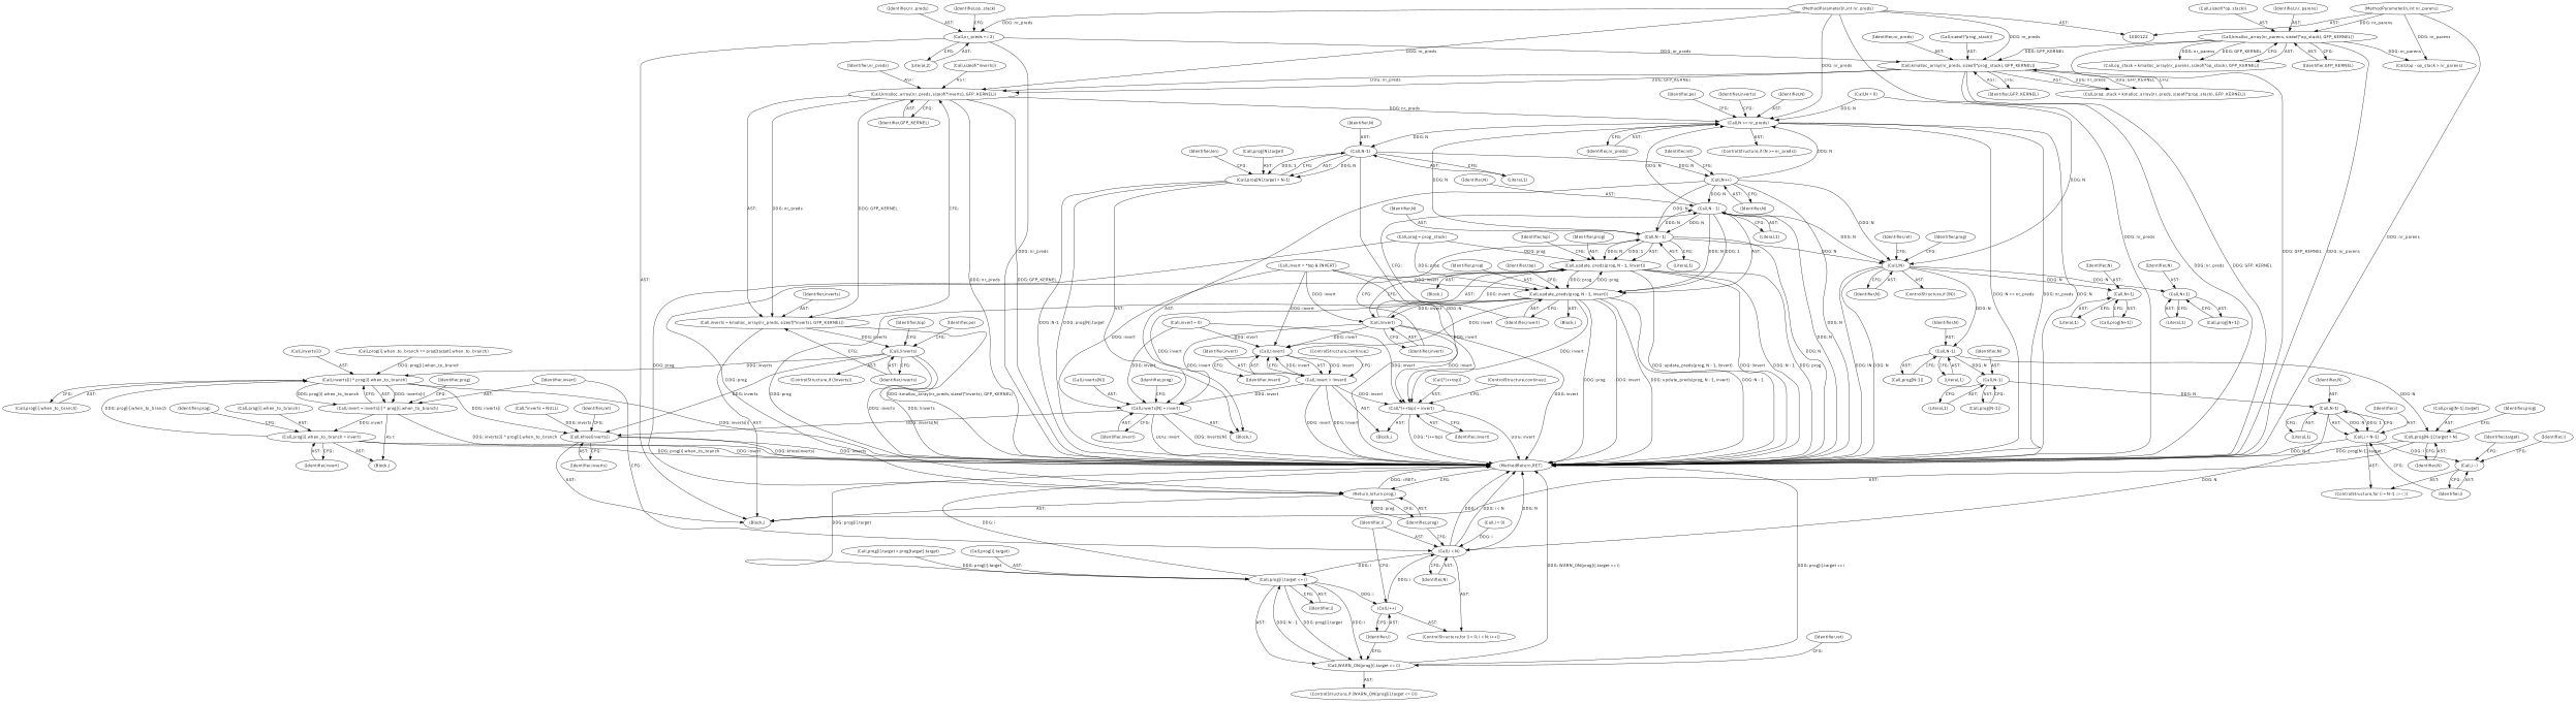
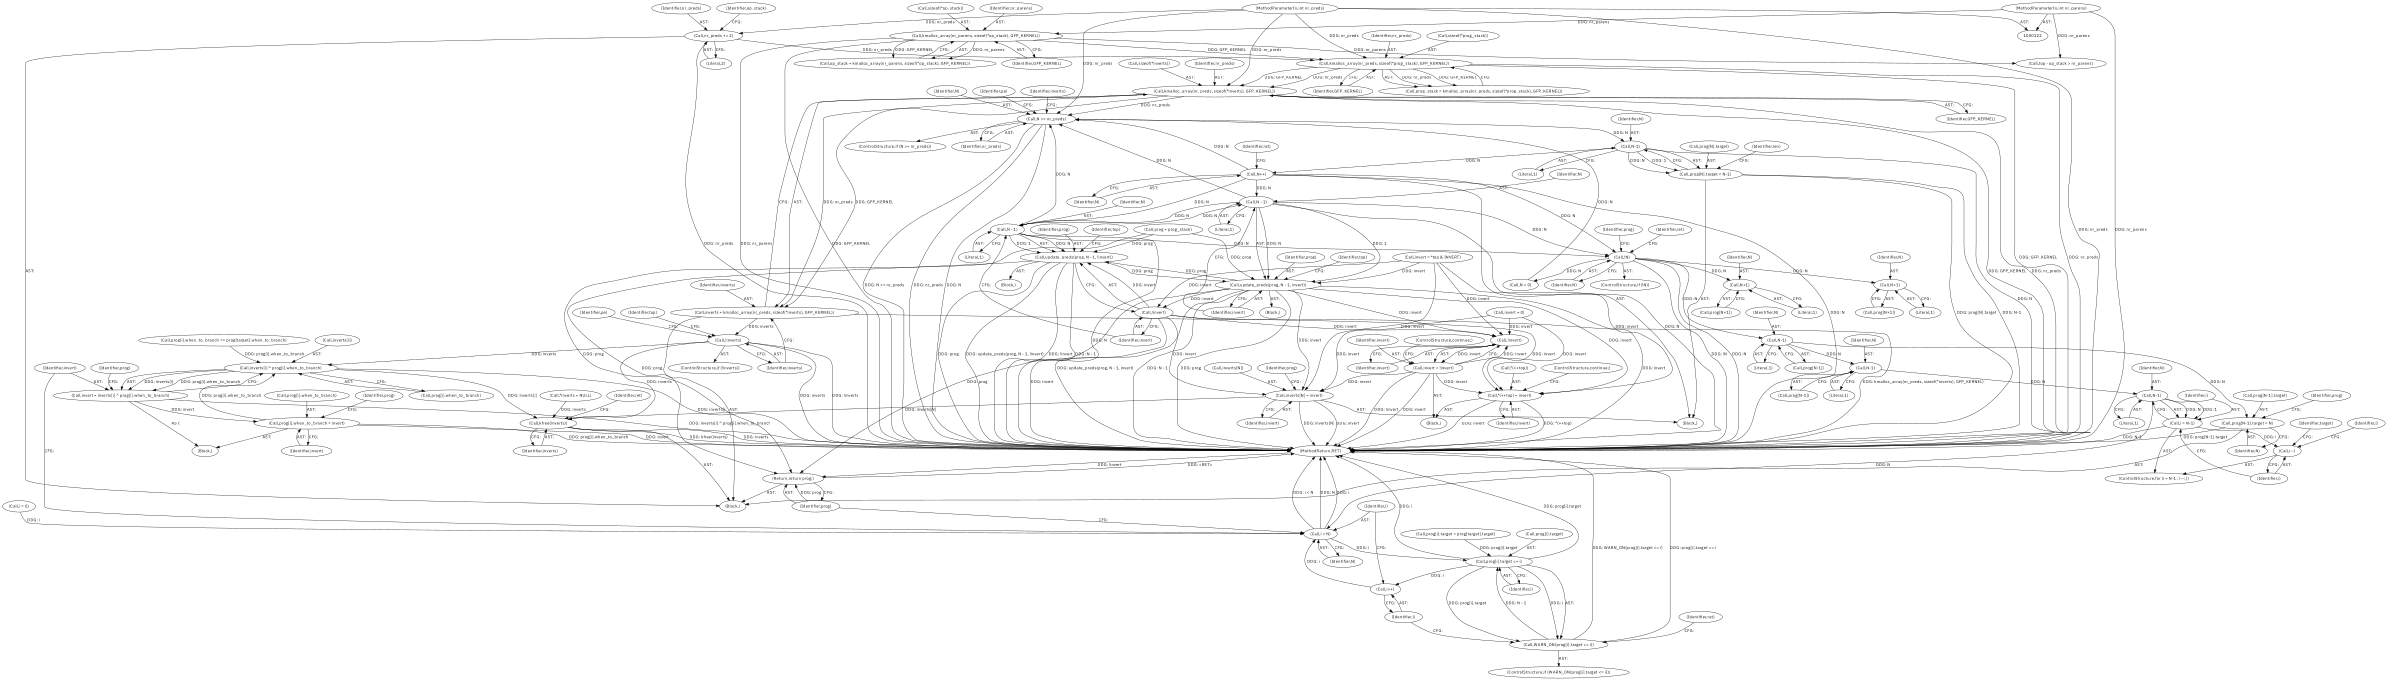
  digraph {
    fontname="IBM Plex Sans"
    node [fontname="IBM Plex Sans"]
    edge [fontname="IBM Plex Sans"]
    n1 [label="(Call,kmalloc_array(nr_preds, sizeof(*inverts), GFP_KERNEL))"]
    n2 [label="(Call,inverts = kmalloc_array(nr_preds, sizeof(*inverts), GFP_KERNEL))"]
    n3 [label="(Call,N >= nr_preds)"]
    n4 [label="(MethodReturn,RET)"]
    n5 [label="(Identifier,GFP_KERNEL)"]
    n6 [label="(Block,)"]
    n7 [label="(Call,!inverts)"]
    n8 [label="(Call,N-1)"]
    n9 [label="(ControlStructure,if (N >= nr_preds))"]
    n10 [label="(Identifier,nr_preds)"]
    n11 [label="(Return,return prog;)"]
    n12 [label="(Call,kmalloc_array(nr_preds, sizeof(*prog_stack), GFP_KERNEL))"]
    n13 [label="(Call,prog_stack = kmalloc_array(nr_preds, sizeof(*prog_stack), GFP_KERNEL))"]
    n14 [label="(Identifier,GFP_KERNEL)"]
    n15 [label="(Call,nr_preds += 2)"]
    n16 [label="(Literal,2)"]
    n17 [label="(MethodParameterIn,int nr_preds)"]
    1000122
    n19 [label="(Call,kmalloc_array(nr_parens, sizeof(*op_stack), GFP_KERNEL))"]
    n20 [label="(Call,top - op_stack > nr_parens)"]
    n21 [label="(Identifier,GFP_KERNEL)"]
    n22 [label="(Call,op_stack = kmalloc_array(nr_parens, sizeof(*op_stack), GFP_KERNEL))"]
    n23 [label="(MethodParameterIn,int nr_parens)"]
    n24 [label="(Call,inverts[i] ^ prog[i].when_to_branch)"]
    n25 [label="(Call,kfree(inverts))"]
    n26 [label="(Identifier,inverts)"]
    n27 [label="(ControlStructure,if (!inverts))"]
    n28 [label="(Call,invert = inverts[i] ^ prog[i].when_to_branch)"]
    n29 [label="(Call,prog[i].when_to_branch)"]
    n30 [label="(Identifier,inverts)"]
    n31 [label="(Call,prog[i].when_to_branch = invert)"]
    n32 [label="(Block,)"]
    n33 [label="(Identifier,invert)"]
    n34 [label="(Call,prog[N].target = N-1)"]
    n35 [label="(Call,N++)"]
    n36 [label="(Literal,1)"]
    n37 [label="(Block,)"]
    n38 [label="(Call,N - 1)"]
    n39 [label="(Call,N - 1)"]
    n40 [label="(Call,!N)"]
    n41 [label="(Identifier,N)"]
    n42 [label="(Call,update_preds(prog, N - 1, invert))"]
    n43 [label="(Literal,1)"]
    n44 [label="(Call,update_preds(prog, N - 1, !invert))"]
    n45 [label="(Literal,1)"]
    n46 [label="(Call,N+1)"]
    n47 [label="(Call,N+1)"]
    n48 [label="(Call,N-1)"]
    n49 [label="(Identifier,N)"]
    n50 [label="(ControlStructure,if (!N))"]
    n51 [label="(Call,*(++top) = invert)"]
    n52 [label="(Call,!invert)"]
    n53 [label="(Call,inverts[N] = invert)"]
    n54 [label="(Call,!invert)"]
    n55 [label="(Identifier,invert)"]
    n56 [label="(Block,)"]
    n57 [label="(Block,)"]
    n58 [label="(Identifier,invert)"]
    n59 [label="(Call,invert = !invert)"]
    n60 [label="(Identifier,invert)"]
    n61 [label="(Identifier,invert)"]
    n62 [label="(Block,)"]
    n63 [label="(Identifier,prog)"]
    n64 [label="(Identifier,invert)"]
    n65 [label="(Call,i < N)"]
    n66 [label="(Call,prog[N+1])"]
    n67 [label="(Literal,1)"]
    n68 [label="(Literal,1)"]
    n69 [label="(Call,prog[N+1])"]
    n70 [label="(Call,prog[N-1].target = N)"]
    n71 [label="(Call,N-1)"]
    n72 [label="(Literal,1)"]
    n73 [label="(Call,prog[N-1])"]
    n74 [label="(Identifier,N)"]
    n75 [label="(Call,N-1)"]
    n76 [label="(Literal,1)"]
    n77 [label="(Call,prog[N-1])"]
    n78 [label="(Call,i = N-1)"]
    n79 [label="(Literal,1)"]
    n80 [label="(Call,i--)"]
    n81 [label="(ControlStructure,for (i = N-1 ; i--; ))"]
    n82 [label="(Call,prog[i].target <= i)"]
-   n83 [label="(ControlStructure,for (i = 0; i < N; i++))"]
    n84 [label="(Identifier,N)"]
    n85 [label="(Identifier,i)"]
    n86 [label="(Call,i++)"]
    n87 [label="(Call,WARN_ON(prog[i].target <= i))"]
    n88 [label="(Identifier,i)"]
    n89 [label="(Identifier,i)"]
    n90 [label="(ControlStructure,if (WARN_ON(prog[i].target <= i)))"]
    n91 [label="(Identifier,inverts)"]
    n92 [label="(Identifier,prog)"]
    n93 [label="(Identifier,N)"]
    n94 [label="(Identifier,prog)"]
    n95 [label="(Call,N = 0)"]
    n96 [label="(Call,prog[i].when_to_branch == prog[target].when_to_branch)"]
    n97 [label="(Call,*(++top))"]
    n98 [label="(ControlStructure,continue;)"]
    n99 [label="(Call,i = 0)"]
    n100 [label="(Identifier,N)"]
    n101 [label="(Identifier,ret)"]
    n102 [label="(Call,inverts[N])"]
    n103 [label="(Call,prog[i].target = prog[target].target)"]
    n104 [label="(Identifier,top)"]
    n105 [label="(Identifier,ret)"]
    n106 [label="(Identifier,i)"]
    n107 [label="(Identifier,inverts)"]
    n108 [label="(Call,prog[N-1].target)"]
    n109 [label="(Call,prog[i].target)"]
    n110 [label="(Identifier,top)"]
    n111 [label="(Identifier,nr_parens)"]
    n112 [label="(Identifier,ret)"]
    n113 [label="(Identifier,target)"]
    n114 [label="(Identifier,invert)"]
    n115 [label="(Identifier,invert)"]
    n116 [label="(Identifier,nr_preds)"]
    n117 [label="(Call,prog = prog_stack)"]
    n118 [label="(Call,*inverts = NULL)"]
    n119 [label="(Call,prog[N].target)"]
    n120 [label="(Call,prog[i].when_to_branch)"]
    n121 [label="(Identifier,N)"]
    n122 [label="(ControlStructure,continue;)"]
    n123 [label="(Call,invert = 0)"]
    n124 [label="(Call,inverts[i])"]
    n125 [label="(Identifier,pe)"]
    n126 [label="(Call,sizeof(*op_stack))"]
    n127 [label="(Identifier,prog)"]
    n128 [label="(Call,sizeof(*inverts))"]
    n129 [label="(Identifier,prog)"]
    n130 [label="(Identifier,nr_preds)"]
    n131 [label="(Identifier,prog)"]
    n132 [label="(Identifier,N)"]
    n133 [label="(Identifier,N)"]
    n134 [label="(Identifier,i)"]
    n135 [label="(Identifier,prog)"]
    n136 [label="(Identifier,N)"]
    n137 [label="(Call,invert = *top & INVERT)"]
    n138 [label="(Identifier,len)"]
    n139 [label="(Identifier,pe)"]
    n140 [label="(Identifier,op_stack)"]
    n141 [label="(Identifier,N)"]
    n142 [label="(Identifier,prog)"]
    n143 [label="(Identifier,i)"]
    n144 [label="(Identifier,nr_preds)"]
    n145 [label="(Identifier,N)"]
    n146 [label="(Identifier,top)"]
    n147 [label="(Identifier,ret)"]
    n148 [label="(Call,sizeof(*prog_stack))"]
    n149 [label="(Identifier,N)"]
    n1 -> n2 [label="AST: "]
    n1 -> n2 [label="DDG: nr_preds"]
    n1 -> n2 [label="DDG: GFP_KERNEL"]
    n1 -> n3 [label="DDG: nr_preds"]
    n1 -> n4 [label="DDG: GFP_KERNEL"]
    n1 -> n4 [label="DDG: nr_preds"]
    n1 -> n5 [label="CFG: "]
    n2 -> n1 [label="CFG: "]
    n2 -> n4 [label="DDG: kmalloc_array(nr_preds, sizeof(*inverts), GFP_KERNEL)"]
    n2 -> n6 [label="AST: "]
    n2 -> n7 [label="DDG: inverts"]
    n3 -> n4 [label="DDG: N"]
    n3 -> n4 [label="DDG: N >= nr_preds"]
    n3 -> n4 [label="DDG: nr_preds"]
    n3 -> n8 [label="DDG: N"]
    n3 -> n9 [label="AST: "]
    n3 -> n10 [label="CFG: "]
-   n4 -> n11 [label="CFG: "]
+   n4 -> n11 [label="DDG: !invert"]
    n5 -> n1 [label="AST: "]
    n7 -> n4 [label="DDG: inverts"]
    n7 -> n4 [label="DDG: !inverts"]
    n7 -> n24 [label="DDG: inverts"]
    n7 -> n25 [label="DDG: inverts"]
    n7 -> n26 [label="CFG: "]
    n7 -> n27 [label="AST: "]
    n8 -> n4 [label="DDG: N"]
    n8 -> n34 [label="AST: "]
    n8 -> n34 [label="DDG: N"]
    n8 -> n34 [label="DDG: 1"]
    n8 -> n35 [label="DDG: N"]
    n8 -> n36 [label="CFG: "]
    n10 -> n3 [label="AST: "]
    n11 -> n4 [label="DDG: <RET>"]
    n11 -> n6 [label="AST: "]
    n11 -> n63 [label="CFG: "]
    n12 -> n1 [label="DDG: nr_preds"]
    n12 -> n1 [label="DDG: GFP_KERNEL"]
    n12 -> n4 [label="DDG: GFP_KERNEL"]
    n12 -> n4 [label="DDG: nr_preds"]
    n12 -> n13 [label="AST: "]
    n12 -> n13 [label="DDG: nr_preds"]
    n12 -> n13 [label="DDG: GFP_KERNEL"]
    n12 -> n14 [label="CFG: "]
    n13 -> n12 [label="CFG: "]
    n14 -> n12 [label="AST: "]
    n15 -> n4 [label="DDG: nr_preds"]
    n15 -> n6 [label="AST: "]
    n15 -> n12 [label="DDG: nr_preds"]
    n15 -> n16 [label="CFG: "]
    n16 -> n15 [label="AST: "]
    n17 -> n1 [label="DDG: nr_preds"]
    n17 -> n3 [label="DDG: nr_preds"]
    n17 -> n4 [label="DDG: nr_preds"]
    n17 -> n12 [label="DDG: nr_preds"]
    n17 -> n15 [label="DDG: nr_preds"]
    n17 -> 1000122 [label="AST: "]
    n19 -> n4 [label="DDG: GFP_KERNEL"]
    n19 -> n4 [label="DDG: nr_parens"]
    n19 -> n12 [label="DDG: GFP_KERNEL"]
    n19 -> n20 [label="DDG: nr_parens"]
    n19 -> n21 [label="CFG: "]
    n19 -> n22 [label="AST: "]
    n19 -> n22 [label="DDG: nr_parens"]
    n19 -> n22 [label="DDG: GFP_KERNEL"]
    n21 -> n19 [label="AST: "]
    n22 -> n19 [label="CFG: "]
    n23 -> n4 [label="DDG: nr_parens"]
    n23 -> 1000122 [label="AST: "]
    n23 -> n19 [label="DDG: nr_parens"]
    n23 -> n20 [label="DDG: nr_parens"]
    n24 -> n4 [label="DDG: inverts[i]"]
    n24 -> n25 [label="DDG: inverts[i]"]
    n24 -> n28 [label="AST: "]
    n24 -> n28 [label="DDG: inverts[i]"]
    n24 -> n28 [label="DDG: prog[i].when_to_branch"]
    n24 -> n29 [label="CFG: "]
    n25 -> n4 [label="DDG: inverts"]
    n25 -> n4 [label="DDG: kfree(inverts)"]
    n25 -> n6 [label="AST: "]
    n25 -> n30 [label="CFG: "]
    n26 -> n2 [label="CFG: "]
    n26 -> n7 [label="AST: "]
    n28 -> n4 [label="DDG: inverts[i] ^ prog[i].when_to_branch"]
    n28 -> n24 [label="CFG: "]
    n28 -> n31 [label="DDG: invert"]
    n28 -> n32 [label="AST: "]
    n29 -> n24 [label="AST: "]
    n30 -> n25 [label="AST: "]
    n31 -> n4 [label="DDG: invert"]
    n31 -> n4 [label="DDG: prog[i].when_to_branch"]
    n31 -> n24 [label="DDG: prog[i].when_to_branch"]
    n31 -> n32 [label="AST: "]
    n31 -> n33 [label="CFG: "]
    n33 -> n31 [label="AST: "]
    n34 -> n4 [label="DDG: prog[N].target"]
    n34 -> n4 [label="DDG: N-1"]
    n34 -> n8 [label="CFG: "]
    n34 -> n37 [label="AST: "]
    n35 -> n3 [label="DDG: N"]
    n35 -> n4 [label="DDG: N"]
    n35 -> n37 [label="AST: "]
    n35 -> n38 [label="DDG: N"]
    n35 -> n39 [label="DDG: N"]
    n35 -> n40 [label="DDG: N"]
    n35 -> n41 [label="CFG: "]
    n36 -> n8 [label="AST: "]
    n38 -> n3 [label="DDG: N"]
    n38 -> n4 [label="DDG: N"]
    n38 -> n39 [label="DDG: N"]
    n38 -> n40 [label="DDG: N"]
    n38 -> n42 [label="AST: "]
    n38 -> n42 [label="DDG: N"]
    n38 -> n42 [label="DDG: 1"]
    n38 -> n43 [label="CFG: "]
    n39 -> n3 [label="DDG: N"]
    n39 -> n4 [label="DDG: N"]
    n39 -> n38 [label="DDG: N"]
    n39 -> n40 [label="DDG: N"]
    n39 -> n44 [label="AST: "]
    n39 -> n44 [label="DDG: N"]
    n39 -> n44 [label="DDG: 1"]
    n39 -> n45 [label="CFG: "]
    n40 -> n4 [label="DDG: N"]
    n40 -> n4 [label="DDG: !N"]
    n40 -> n46 [label="DDG: N"]
    n40 -> n47 [label="DDG: N"]
    n40 -> n48 [label="DDG: N"]
    n40 -> n49 [label="CFG: "]
    n40 -> n50 [label="AST: "]
    n41 -> n35 [label="AST: "]
    n42 -> n4 [label="DDG: N - 1"]
    n42 -> n4 [label="DDG: prog"]
    n42 -> n4 [label="DDG: invert"]
    n42 -> n4 [label="DDG: update_preds(prog, N - 1, invert)"]
    n42 -> n11 [label="DDG: prog"]
    n42 -> n44 [label="DDG: prog"]
    n42 -> n51 [label="DDG: invert"]
    n42 -> n52 [label="DDG: invert"]
    n42 -> n53 [label="DDG: invert"]
    n42 -> n54 [label="DDG: invert"]
    n42 -> n55 [label="CFG: "]
    n42 -> n56 [label="AST: "]
    n43 -> n38 [label="AST: "]
    n44 -> n4 [label="DDG: prog"]
    n44 -> n4 [label="DDG: update_preds(prog, N - 1, !invert)"]
    n44 -> n4 [label="DDG: !invert"]
    n44 -> n4 [label="DDG: N - 1"]
    n44 -> n11 [label="DDG: prog"]
    n44 -> n42 [label="DDG: prog"]
    n44 -> n54 [label="CFG: "]
    n44 -> n62 [label="AST: "]
    n45 -> n39 [label="AST: "]
    n46 -> n66 [label="AST: "]
    n46 -> n67 [label="CFG: "]
    n47 -> n68 [label="CFG: "]
    n47 -> n69 [label="AST: "]
    n48 -> n70 [label="DDG: N"]
    n48 -> n71 [label="DDG: N"]
    n48 -> n72 [label="CFG: "]
    n48 -> n73 [label="AST: "]
    n49 -> n40 [label="AST: "]
    n51 -> n4 [label="DDG: *(++top)"]
    n51 -> n4 [label="DDG: invert"]
    n51 -> n57 [label="AST: "]
    n51 -> n58 [label="CFG: "]
    n52 -> n59 [label="AST: "]
    n52 -> n59 [label="DDG: invert"]
    n52 -> n60 [label="CFG: "]
    n53 -> n4 [label="DDG: inverts[N]"]
    n53 -> n4 [label="DDG: invert"]
    n53 -> n25 [label="DDG: inverts[N]"]
    n53 -> n37 [label="AST: "]
    n53 -> n61 [label="CFG: "]
    n54 -> n4 [label="DDG: invert"]
    n54 -> n44 [label="AST: "]
    n54 -> n44 [label="DDG: invert"]
    n54 -> n51 [label="DDG: invert"]
    n54 -> n52 [label="DDG: invert"]
    n54 -> n53 [label="DDG: invert"]
    n54 -> n64 [label="CFG: "]
    n55 -> n38 [label="CFG: "]
    n55 -> n42 [label="AST: "]
    n58 -> n51 [label="AST: "]
    n59 -> n4 [label="DDG: !invert"]
    n59 -> n4 [label="DDG: invert"]
    n59 -> n51 [label="DDG: invert"]
    n59 -> n52 [label="CFG: "]
    n59 -> n52 [label="DDG: invert"]
    n59 -> n53 [label="DDG: invert"]
    n59 -> n57 [label="AST: "]
    n60 -> n52 [label="AST: "]
    n61 -> n53 [label="AST: "]
    n63 -> n11 [label="AST: "]
    n63 -> n11 [label="DDG: prog"]
    n63 -> n65 [label="CFG: "]
    n64 -> n39 [label="CFG: "]
    n64 -> n54 [label="AST: "]
    n65 -> n4 [label="DDG: i < N"]
    n65 -> n4 [label="DDG: N"]
    n65 -> n4 [label="DDG: i"]
    n65 -> n82 [label="DDG: i"]
-   n65 -> n83 [label="AST: "]
    n65 -> n84 [label="CFG: "]
    n66 -> n46 [label="CFG: "]
    n67 -> n46 [label="AST: "]
    n68 -> n47 [label="AST: "]
    n69 -> n47 [label="CFG: "]
    n70 -> n4 [label="DDG: prog[N-1].target"]
    n70 -> n6 [label="AST: "]
    n70 -> n74 [label="CFG: "]
    n71 -> n75 [label="DDG: N"]
    n71 -> n76 [label="CFG: "]
    n71 -> n77 [label="AST: "]
    n72 -> n48 [label="AST: "]
    n73 -> n48 [label="CFG: "]
    n74 -> n70 [label="AST: "]
    n75 -> n65 [label="DDG: N"]
    n75 -> n78 [label="AST: "]
    n75 -> n78 [label="DDG: N"]
    n75 -> n78 [label="DDG: 1"]
    n75 -> n79 [label="CFG: "]
    n76 -> n71 [label="AST: "]
    n77 -> n71 [label="CFG: "]
    n78 -> n4 [label="DDG: N-1"]
    n78 -> n75 [label="CFG: "]
    n78 -> n80 [label="DDG: i"]
    n78 -> n81 [label="AST: "]
    n79 -> n75 [label="AST: "]
    n80 -> n81 [label="AST: "]
    n80 -> n85 [label="CFG: "]
    n82 -> n4 [label="DDG: i"]
    n82 -> n4 [label="DDG: prog[i].target"]
    n82 -> n86 [label="DDG: i"]
    n82 -> n87 [label="AST: "]
    n82 -> n87 [label="DDG: prog[i].target"]
    n82 -> n87 [label="DDG: i"]
    n82 -> n88 [label="CFG: "]
    n84 -> n65 [label="AST: "]
    n85 -> n78 [label="CFG: "]
    n85 -> n80 [label="AST: "]
    n86 -> n65 [label="DDG: i"]
-   n86 -> n83 [label="AST: "]
    n86 -> n89 [label="CFG: "]
    n87 -> n4 [label="DDG: WARN_ON(prog[i].target <= i)"]
    n87 -> n4 [label="DDG: prog[i].target <= i"]
    n87 -> n82 [label="DDG: N - 1"]
    n87 -> n90 [label="AST: "]
    n88 -> n82 [label="AST: "]
    n89 -> n86 [label="AST: "]
    n89 -> n87 [label="CFG: "]
    n91 -> n3 [label="CFG: "]
    n92 -> n40 [label="CFG: "]
    n93 -> n46 [label="AST: "]
    n94 -> n44 [label="AST: "]
    n95 -> n3 [label="DDG: N"]
-   n95 -> n40 [label="DDG: N"]
+   n40 -> n95 [label="DDG: N"]
    n96 -> n24 [label="DDG: prog[i].when_to_branch"]
    n97 -> n51 [label="AST: "]
    n98 -> n59 [label="CFG: "]
    n99 -> n65 [label="DDG: i"]
    n100 -> n39 [label="AST: "]
    n101 -> n40 [label="CFG: "]
    n102 -> n53 [label="AST: "]
    n103 -> n82 [label="DDG: prog[i].target"]
    n104 -> n7 [label="CFG: "]
    n105 -> n87 [label="CFG: "]
    n106 -> n65 [label="AST: "]
    n106 -> n86 [label="CFG: "]
    n107 -> n2 [label="AST: "]
    n108 -> n70 [label="AST: "]
    n109 -> n82 [label="AST: "]
    n110 -> n44 [label="CFG: "]
    n111 -> n19 [label="AST: "]
    n112 -> n35 [label="CFG: "]
    n113 -> n80 [label="CFG: "]
    n114 -> n28 [label="AST: "]
    n114 -> n65 [label="CFG: "]
    n115 -> n59 [label="AST: "]
    n116 -> n15 [label="AST: "]
    n117 -> n11 [label="DDG: prog"]
    n117 -> n42 [label="DDG: prog"]
    n117 -> n44 [label="DDG: prog"]
    n118 -> n25 [label="DDG: inverts"]
    n119 -> n34 [label="AST: "]
    n120 -> n31 [label="AST: "]
    n121 -> n3 [label="AST: "]
    n122 -> n51 [label="CFG: "]
    n123 -> n51 [label="DDG: invert"]
    n123 -> n52 [label="DDG: invert"]
    n123 -> n53 [label="DDG: invert"]
    n124 -> n24 [label="AST: "]
    n125 -> n7 [label="CFG: "]
    n126 -> n19 [label="AST: "]
    n127 -> n42 [label="AST: "]
    n128 -> n1 [label="AST: "]
    n129 -> n53 [label="CFG: "]
    n130 -> n1 [label="AST: "]
    n131 -> n31 [label="CFG: "]
    n132 -> n47 [label="AST: "]
    n133 -> n8 [label="AST: "]
    n134 -> n78 [label="AST: "]
    n135 -> n28 [label="CFG: "]
    n136 -> n38 [label="AST: "]
    n137 -> n42 [label="DDG: invert"]
    n137 -> n51 [label="DDG: invert"]
    n137 -> n52 [label="DDG: invert"]
    n137 -> n53 [label="DDG: invert"]
    n137 -> n54 [label="DDG: invert"]
    n138 -> n34 [label="CFG: "]
    n139 -> n3 [label="CFG: "]
    n140 -> n15 [label="CFG: "]
    n141 -> n71 [label="AST: "]
    n142 -> n70 [label="CFG: "]
    n143 -> n80 [label="CFG: "]
    n144 -> n12 [label="AST: "]
    n145 -> n75 [label="AST: "]
    n146 -> n42 [label="CFG: "]
    n147 -> n25 [label="CFG: "]
    n148 -> n12 [label="AST: "]
    n149 -> n48 [label="AST: "]
  }
